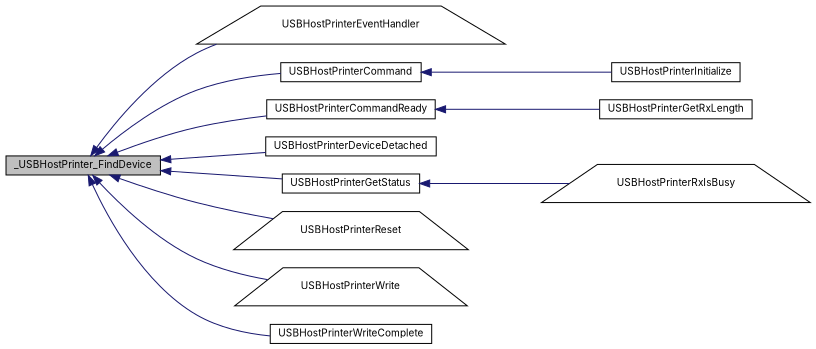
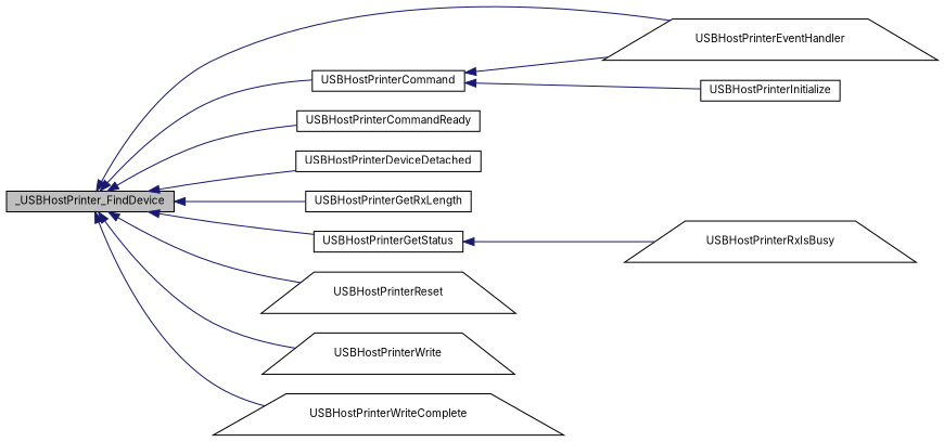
  digraph {
    fontname=Inter
    rankdir=LR
    node [color=black fillcolor=white fontname=Inter fontsize=10 shape=box style=filled]
    edge [color=midnightblue dir=back fontname=Inter fontsize=10 labelfontname=Helvetica labelfontsize=10 style=solid]
    n1 [fillcolor=grey75 fontcolor=black height=0.2 label=_USBHostPrinter_FindDevice width=0.4]
    n2 [height=0.2 label=USBHostPrinterEventHandler shape=trapezium width=0.4]
    n3 [height=0.2 label=USBHostPrinterCommand width=0.4]
    n4 [height=0.2 label=USBHostPrinterCommandReady width=0.4]
    n5 [height=0.2 label=USBHostPrinterDeviceDetached width=0.4]
    n6 [height=0.2 label=USBHostPrinterGetRxLength width=0.4]
    n7 [height=0.2 label=USBHostPrinterGetStatus width=0.4]
    n8 [height=0.2 label=USBHostPrinterReset shape=trapezium width=0.4]
    n9 [height=0.2 label=USBHostPrinterWrite shape=trapezium width=0.4]
-   n10 [height=0.2 label=USBHostPrinterWriteComplete width=0.4]
+   n10 [height=0.2 label=USBHostPrinterWriteComplete shape=trapezium width=0.4]
    n11 [height=0.2 label=USBHostPrinterInitialize width=0.4]
    n12 [height=0.2 label=USBHostPrinterRxIsBusy shape=trapezium width=0.4]
    n1 -> n2
    n1 -> n3
    n1 -> n4
    n1 -> n5
-   n4 -> n6
+   n1 -> n6
    n1 -> n7
    n1 -> n8
    n1 -> n9
    n1 -> n10
+   n3 -> n2
    n3 -> n11
    n7 -> n12
  }
